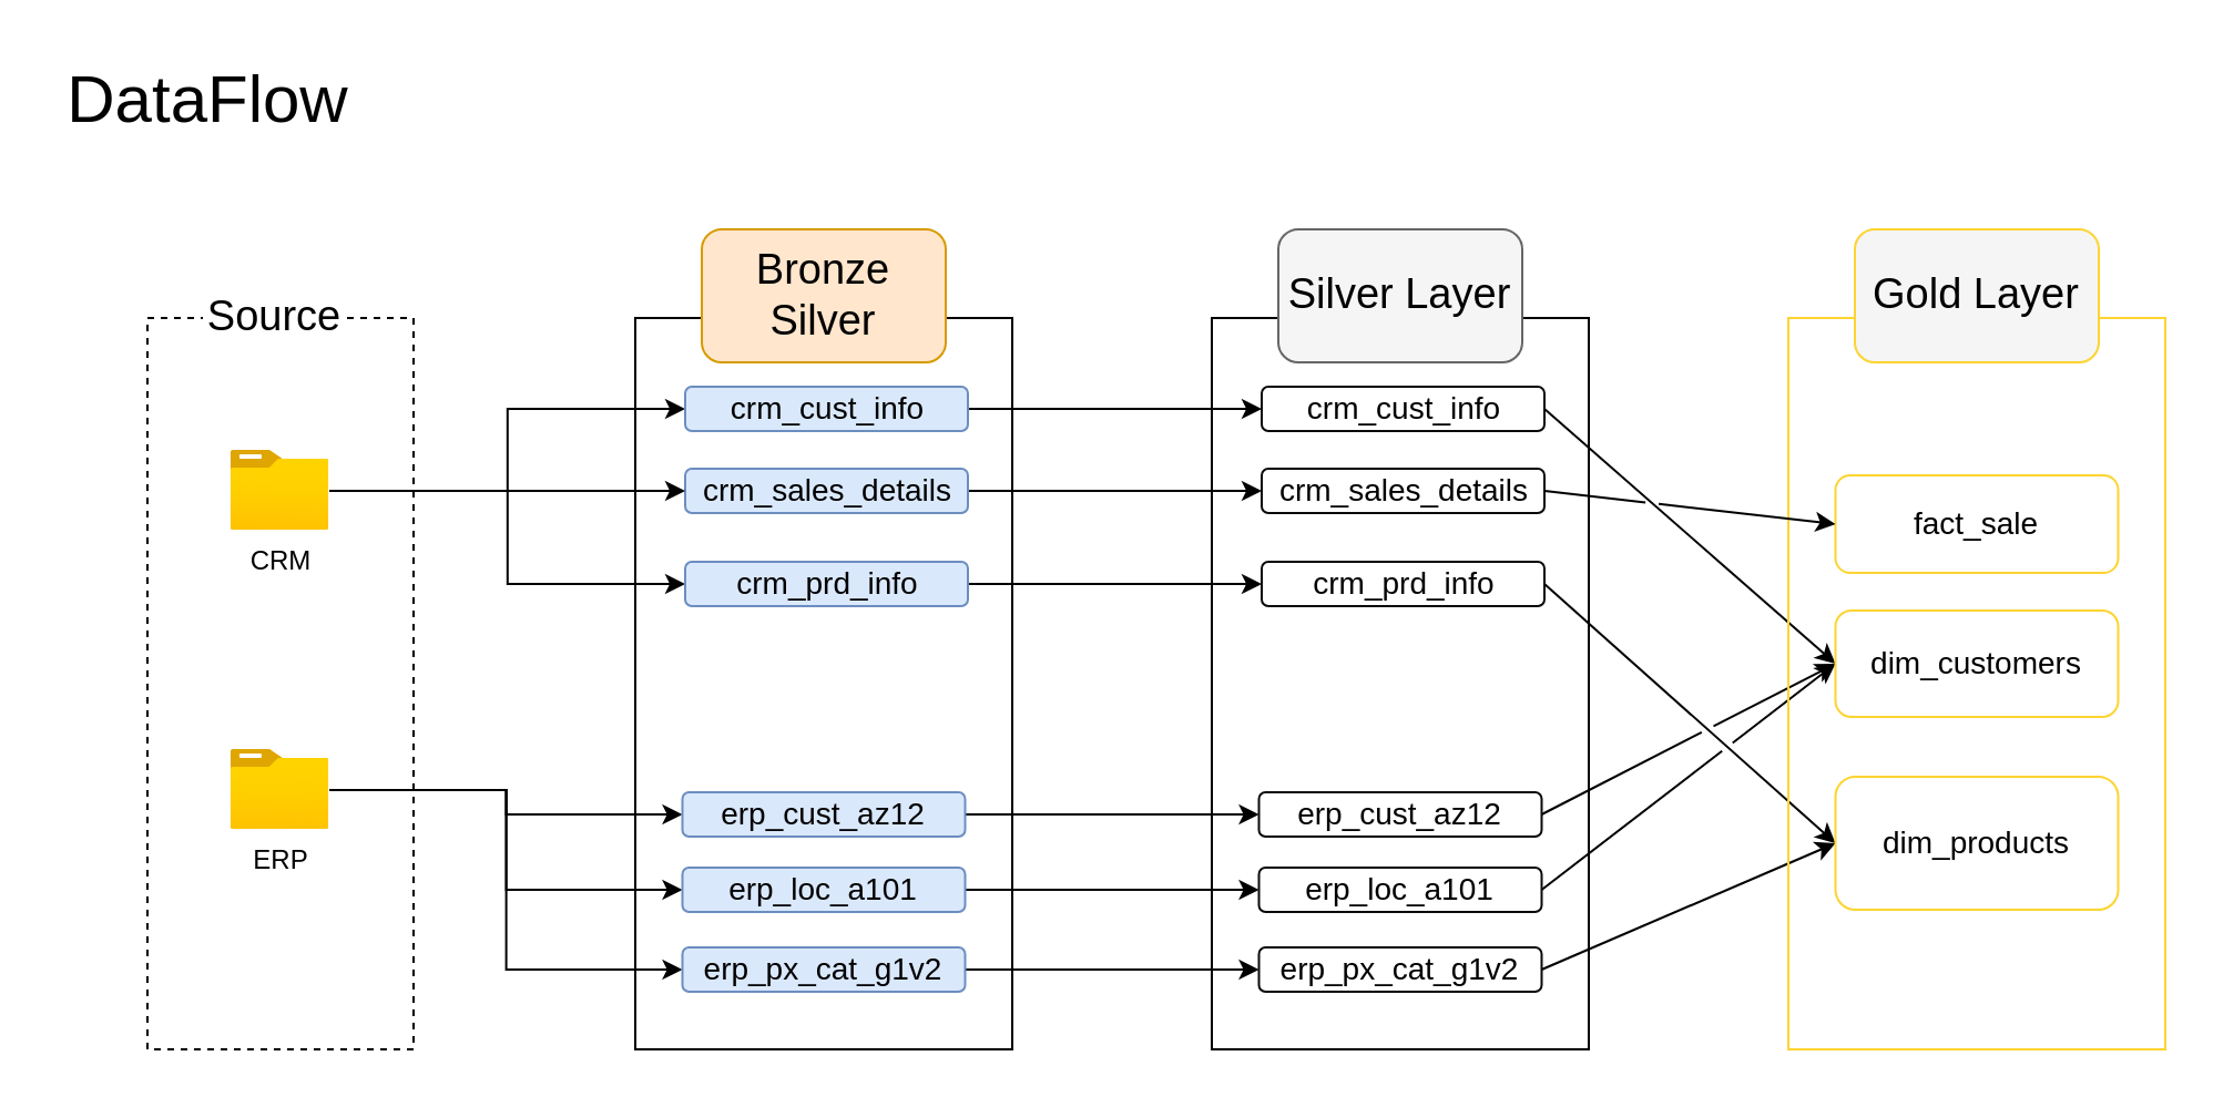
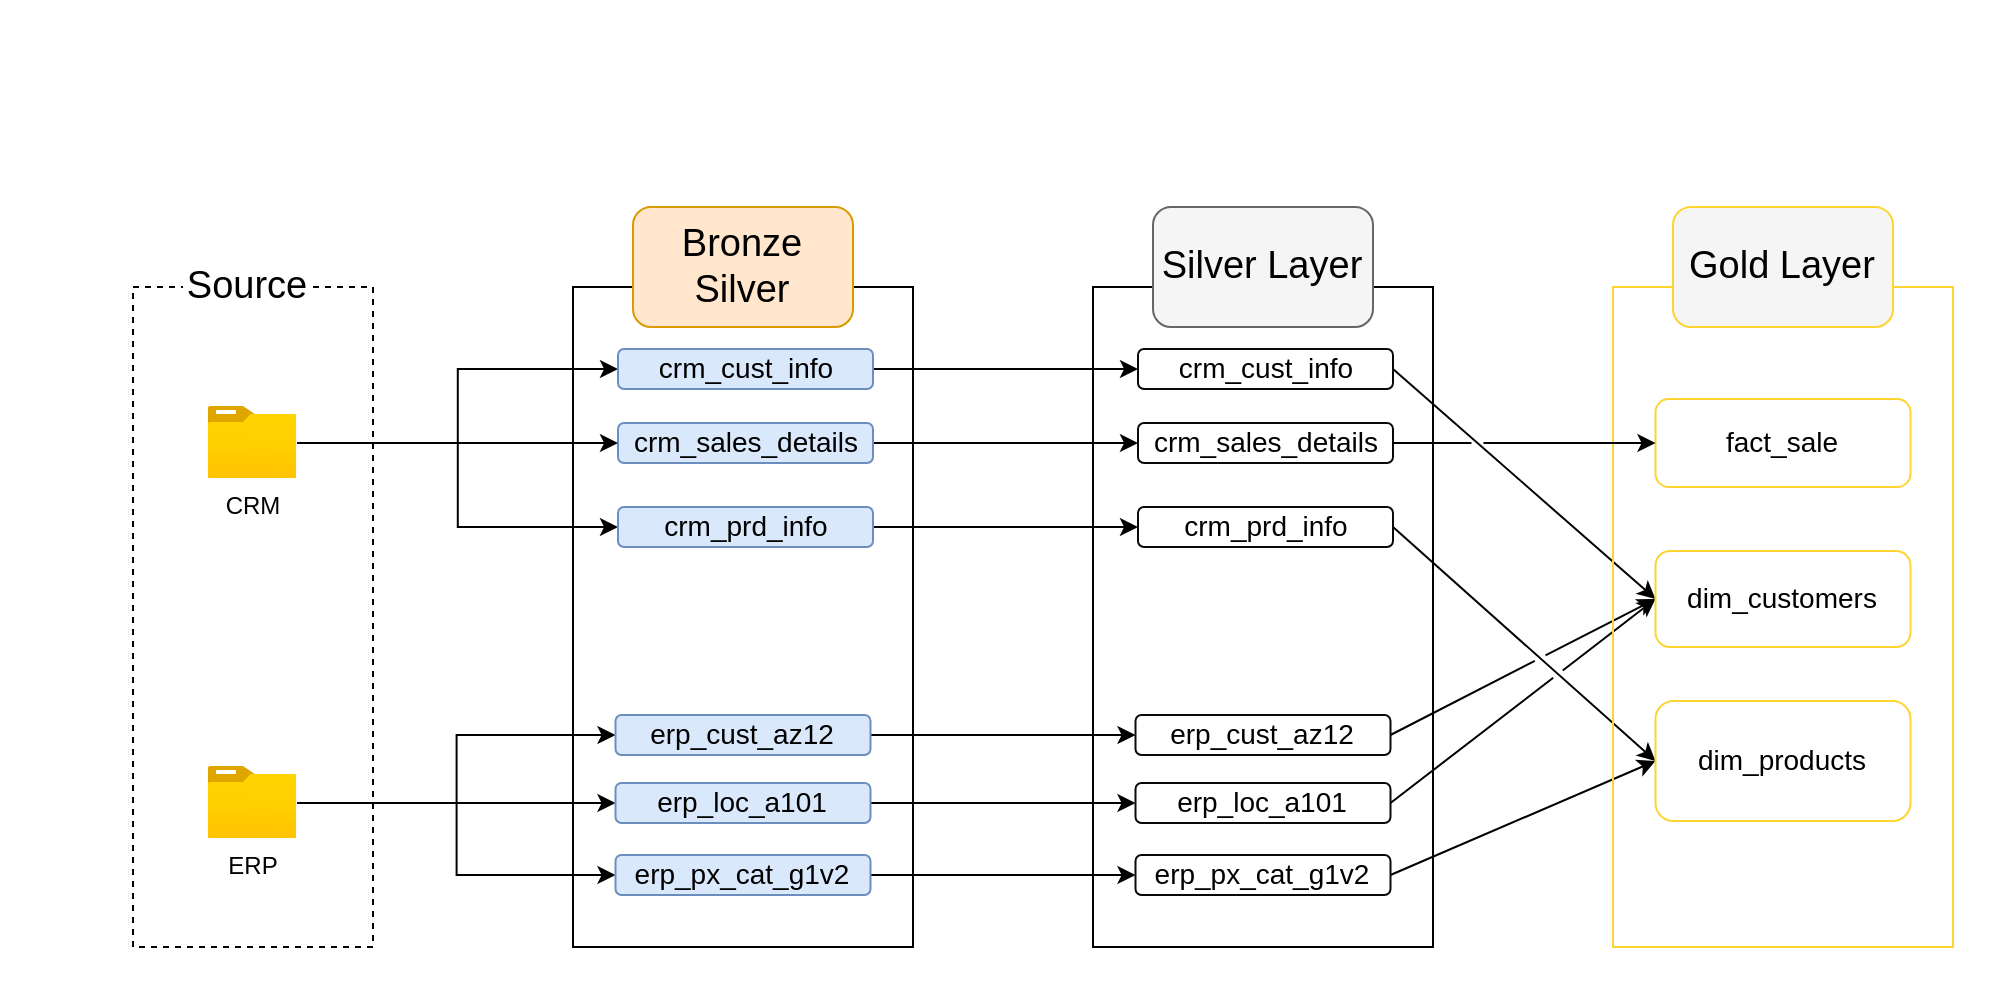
  <mxCell id="0" />
  <mxCell id="1" parent="0" />
  <mxCell id="2" value="" style="rounded=0;whiteSpace=wrap;html=1;dashed=1;fillColor=none;fontColor=#000000;strokeWidth=1;" vertex="1" parent="1"><mxGeometry x="66" y="143" width="120" height="330" as="geometry" /></mxCell>
  <mxCell id="3" value="&lt;font style=&quot;font-size: 19px;&quot;&gt;Source&lt;/font&gt;" style="rounded=1;whiteSpace=wrap;html=1;strokeColor=none;strokeWidth=1;fontColor=#000000;" vertex="1" parent="1"><mxGeometry x="91" y="133" width="65" height="20" as="geometry" /></mxCell>
  <mxCell id="4" value="" style="rounded=0;whiteSpace=wrap;html=1;fillColor=none;fontColor=#000000;strokeWidth=1;" vertex="1" parent="1"><mxGeometry x="286" y="143" width="170" height="330" as="geometry" /></mxCell>
  <mxCell id="5" value="&lt;font style=&quot;font-size: 19px;&quot;&gt;Bronze Silver&lt;/font&gt;" style="rounded=1;whiteSpace=wrap;html=1;strokeColor=#d79b00;strokeWidth=1;fillColor=#ffe6cc;fontColor=#000000;" vertex="1" parent="1"><mxGeometry x="316" y="103" width="110" height="60" as="geometry" /></mxCell>
  <mxCell id="6" style="edgeStyle=orthogonalEdgeStyle;rounded=0;orthogonalLoop=1;jettySize=auto;html=1;entryX=0;entryY=0.5;entryDx=0;entryDy=0;fontColor=#000000;strokeWidth=1;" edge="1" parent="1" source="8" target="10"><mxGeometry relative="1" as="geometry" /></mxCell>
  <mxCell id="7" style="edgeStyle=orthogonalEdgeStyle;rounded=0;orthogonalLoop=1;jettySize=auto;html=1;entryX=0;entryY=0.5;entryDx=0;entryDy=0;fontColor=#000000;strokeWidth=1;" edge="1" parent="1" source="8" target="14"><mxGeometry relative="1" as="geometry" /></mxCell>
  <mxCell id="8" value="CRM" style="image;aspect=fixed;html=1;points=[];align=center;fontSize=12;image=img/lib/azure2/general/Folder_Blank.svg;fontColor=#000000;strokeWidth=1;" vertex="1" parent="1"><mxGeometry x="103.82" y="203" width="44.36" height="36" as="geometry" /></mxCell>
  <mxCell id="9" style="edgeStyle=orthogonalEdgeStyle;rounded=0;orthogonalLoop=1;jettySize=auto;html=1;exitX=1;exitY=0.5;exitDx=0;exitDy=0;" edge="1" parent="1" source="10" target="29"><mxGeometry relative="1" as="geometry" /></mxCell>
  <mxCell id="10" value="&lt;font style=&quot;font-size: 14px;&quot;&gt;crm_cust_info&lt;/font&gt;" style="rounded=1;whiteSpace=wrap;html=1;strokeColor=#6c8ebf;strokeWidth=1;fillColor=#dae8fc;fontColor=#000000;" vertex="1" parent="1"><mxGeometry x="308.5" y="174" width="127.5" height="20" as="geometry" /></mxCell>
  <mxCell id="11" style="edgeStyle=orthogonalEdgeStyle;rounded=0;orthogonalLoop=1;jettySize=auto;html=1;exitX=1;exitY=0.5;exitDx=0;exitDy=0;entryX=0;entryY=0.5;entryDx=0;entryDy=0;" edge="1" parent="1" source="12" target="30"><mxGeometry relative="1" as="geometry" /></mxCell>
  <mxCell id="12" value="&lt;font style=&quot;font-size: 14px;&quot;&gt;crm_sales_details&lt;/font&gt;" style="rounded=1;whiteSpace=wrap;html=1;strokeColor=#6c8ebf;strokeWidth=1;fillColor=#dae8fc;fontColor=#000000;" vertex="1" parent="1"><mxGeometry x="308.5" y="211" width="127.5" height="20" as="geometry" /></mxCell>
  <mxCell id="13" style="edgeStyle=orthogonalEdgeStyle;rounded=0;orthogonalLoop=1;jettySize=auto;html=1;exitX=1;exitY=0.5;exitDx=0;exitDy=0;entryX=0;entryY=0.5;entryDx=0;entryDy=0;" edge="1" parent="1" source="14" target="32"><mxGeometry relative="1" as="geometry" /></mxCell>
  <mxCell id="14" value="&lt;font style=&quot;font-size: 14px;&quot;&gt;crm_prd_info&lt;/font&gt;" style="rounded=1;whiteSpace=wrap;html=1;strokeColor=#6c8ebf;strokeWidth=1;fillColor=#dae8fc;fontColor=#000000;" vertex="1" parent="1"><mxGeometry x="308.5" y="253" width="127.5" height="20" as="geometry" /></mxCell>
  <mxCell id="15" style="rounded=0;orthogonalLoop=1;jettySize=auto;html=1;entryX=0;entryY=0.5;entryDx=0;entryDy=0;fontColor=#000000;strokeWidth=1;" edge="1" parent="1" source="8" target="12"><mxGeometry relative="1" as="geometry" /></mxCell>
  <mxCell id="16" style="edgeStyle=orthogonalEdgeStyle;rounded=0;orthogonalLoop=1;jettySize=auto;html=1;entryX=0;entryY=0.5;entryDx=0;entryDy=0;fontColor=#000000;strokeWidth=1;" edge="1" parent="1" source="19" target="23"><mxGeometry relative="1" as="geometry" /></mxCell>
  <mxCell id="17" style="edgeStyle=orthogonalEdgeStyle;rounded=0;orthogonalLoop=1;jettySize=auto;html=1;entryX=0;entryY=0.5;entryDx=0;entryDy=0;fontColor=#000000;strokeWidth=1;" edge="1" parent="1" source="19" target="21"><mxGeometry relative="1" as="geometry" /></mxCell>
  <mxCell id="18" style="edgeStyle=orthogonalEdgeStyle;rounded=0;orthogonalLoop=1;jettySize=auto;html=1;entryX=0;entryY=0.5;entryDx=0;entryDy=0;fontColor=#000000;strokeWidth=1;" edge="1" parent="1" source="19" target="25"><mxGeometry relative="1" as="geometry" /></mxCell>
- <mxCell id="19" value="ERP" style="image;aspect=fixed;html=1;points=[];align=center;fontSize=12;image=img/lib/azure2/general/Folder_Blank.svg;fontColor=#000000;strokeWidth=1;" vertex="1" parent="1"><mxGeometry x="103.82" y="338" width="44.36" height="36" as="geometry" /></mxCell>
+ <mxCell id="19" value="ERP" style="image;aspect=fixed;html=1;points=[];align=center;fontSize=12;image=img/lib/azure2/general/Folder_Blank.svg;fontColor=#000000;strokeWidth=1;" vertex="1" parent="1"><mxGeometry x="103.82" y="383" width="44.36" height="36" as="geometry" /></mxCell>
  <mxCell id="20" style="edgeStyle=orthogonalEdgeStyle;rounded=0;orthogonalLoop=1;jettySize=auto;html=1;exitX=1;exitY=0.5;exitDx=0;exitDy=0;" edge="1" parent="1" source="21" target="34"><mxGeometry relative="1" as="geometry" /></mxCell>
  <mxCell id="21" value="&lt;font style=&quot;font-size: 14px;&quot;&gt;erp_cust_az12&lt;/font&gt;" style="rounded=1;whiteSpace=wrap;html=1;strokeColor=#6c8ebf;strokeWidth=1;fillColor=#dae8fc;fontColor=#000000;" vertex="1" parent="1"><mxGeometry x="307.25" y="357" width="127.5" height="20" as="geometry" /></mxCell>
  <mxCell id="22" style="edgeStyle=orthogonalEdgeStyle;rounded=0;orthogonalLoop=1;jettySize=auto;html=1;exitX=1;exitY=0.5;exitDx=0;exitDy=0;entryX=0;entryY=0.5;entryDx=0;entryDy=0;" edge="1" parent="1" source="23" target="36"><mxGeometry relative="1" as="geometry" /></mxCell>
  <mxCell id="23" value="&lt;span style=&quot;font-size: 14px;&quot;&gt;erp_loc_a101&lt;/span&gt;" style="rounded=1;whiteSpace=wrap;html=1;strokeColor=#6c8ebf;strokeWidth=1;fillColor=#dae8fc;fontColor=#000000;" vertex="1" parent="1"><mxGeometry x="307.25" y="391" width="127.5" height="20" as="geometry" /></mxCell>
  <mxCell id="24" style="edgeStyle=orthogonalEdgeStyle;rounded=0;orthogonalLoop=1;jettySize=auto;html=1;exitX=1;exitY=0.5;exitDx=0;exitDy=0;entryX=0;entryY=0.5;entryDx=0;entryDy=0;" edge="1" parent="1" source="25" target="38"><mxGeometry relative="1" as="geometry" /></mxCell>
  <mxCell id="25" value="&lt;span style=&quot;font-size: 14px;&quot;&gt;erp_px_cat_g1v2&lt;/span&gt;" style="rounded=1;whiteSpace=wrap;html=1;strokeColor=#6c8ebf;strokeWidth=1;fillColor=#dae8fc;fontColor=#000000;" vertex="1" parent="1"><mxGeometry x="307.25" y="427" width="127.5" height="20" as="geometry" /></mxCell>
  <mxCell id="26" value="" style="rounded=0;whiteSpace=wrap;html=1;fillColor=none;fontColor=#000000;strokeWidth=1;" vertex="1" parent="1"><mxGeometry x="546" y="143" width="170" height="330" as="geometry" /></mxCell>
  <mxCell id="27" value="&lt;font style=&quot;font-size: 19px;&quot;&gt;Silver Layer&lt;/font&gt;" style="rounded=1;whiteSpace=wrap;html=1;strokeColor=#666666;strokeWidth=1;fillColor=#f5f5f5;fontColor=#000000;" vertex="1" parent="1"><mxGeometry x="576" y="103" width="110" height="60" as="geometry" /></mxCell>
  <mxCell id="28" style="rounded=0;orthogonalLoop=1;jettySize=auto;html=1;exitX=1;exitY=0.5;exitDx=0;exitDy=0;entryX=0;entryY=0.5;entryDx=0;entryDy=0;jumpStyle=gap;" edge="1" parent="1" source="29" target="42"><mxGeometry relative="1" as="geometry" /></mxCell>
  <mxCell id="29" value="&lt;font style=&quot;font-size: 14px;&quot;&gt;crm_cust_info&lt;/font&gt;" style="rounded=1;whiteSpace=wrap;html=1;strokeColor=light-dark(#0a0a0a, #5c79a3);strokeWidth=1;fillColor=none;fontColor=#000000;" vertex="1" parent="1"><mxGeometry x="568.5" y="174" width="127.5" height="20" as="geometry" /></mxCell>
  <mxCell id="30" value="&lt;font style=&quot;font-size: 14px;&quot;&gt;crm_sales_details&lt;/font&gt;" style="rounded=1;whiteSpace=wrap;html=1;strokeColor=light-dark(#0a0a0a, #5c79a3);strokeWidth=1;fillColor=none;fontColor=#000000;" vertex="1" parent="1"><mxGeometry x="568.5" y="211" width="127.5" height="20" as="geometry" /></mxCell>
  <mxCell id="31" style="rounded=0;orthogonalLoop=1;jettySize=auto;html=1;exitX=1;exitY=0.5;exitDx=0;exitDy=0;entryX=0;entryY=0.5;entryDx=0;entryDy=0;jumpStyle=gap;" edge="1" parent="1" source="32" target="43"><mxGeometry relative="1" as="geometry" /></mxCell>
  <mxCell id="32" value="&lt;font style=&quot;font-size: 14px;&quot;&gt;crm_prd_info&lt;/font&gt;" style="rounded=1;whiteSpace=wrap;html=1;strokeColor=light-dark(#0a0a0a, #5c79a3);strokeWidth=1;fillColor=none;fontColor=#000000;" vertex="1" parent="1"><mxGeometry x="568.5" y="253" width="127.5" height="20" as="geometry" /></mxCell>
  <mxCell id="33" style="rounded=0;orthogonalLoop=1;jettySize=auto;html=1;exitX=1;exitY=0.5;exitDx=0;exitDy=0;entryX=0;entryY=0.5;entryDx=0;entryDy=0;jumpStyle=gap;" edge="1" parent="1" source="34" target="42"><mxGeometry relative="1" as="geometry" /></mxCell>
  <mxCell id="34" value="&lt;font style=&quot;font-size: 14px;&quot;&gt;erp_cust_az12&lt;/font&gt;" style="rounded=1;whiteSpace=wrap;html=1;strokeColor=light-dark(#0a0a0a, #5c79a3);strokeWidth=1;fillColor=none;fontColor=#000000;" vertex="1" parent="1"><mxGeometry x="567.25" y="357" width="127.5" height="20" as="geometry" /></mxCell>
  <mxCell id="35" style="rounded=0;orthogonalLoop=1;jettySize=auto;html=1;exitX=1;exitY=0.5;exitDx=0;exitDy=0;entryX=0;entryY=0.5;entryDx=0;entryDy=0;jumpStyle=gap;" edge="1" parent="1" source="36" target="42"><mxGeometry relative="1" as="geometry" /></mxCell>
  <mxCell id="36" value="&lt;span style=&quot;font-size: 14px;&quot;&gt;erp_loc_a101&lt;/span&gt;" style="rounded=1;whiteSpace=wrap;html=1;strokeColor=light-dark(#0a0a0a, #5c79a3);strokeWidth=1;fillColor=none;fontColor=#000000;" vertex="1" parent="1"><mxGeometry x="567.25" y="391" width="127.5" height="20" as="geometry" /></mxCell>
  <mxCell id="37" style="rounded=0;orthogonalLoop=1;jettySize=auto;html=1;exitX=1;exitY=0.5;exitDx=0;exitDy=0;entryX=0;entryY=0.5;entryDx=0;entryDy=0;jumpStyle=gap;" edge="1" parent="1" source="38" target="43"><mxGeometry relative="1" as="geometry" /></mxCell>
  <mxCell id="38" value="&lt;span style=&quot;font-size: 14px;&quot;&gt;erp_px_cat_g1v2&lt;/span&gt;" style="rounded=1;whiteSpace=wrap;html=1;strokeColor=light-dark(#0a0a0a, #5c79a3);strokeWidth=1;fillColor=none;fontColor=#000000;" vertex="1" parent="1"><mxGeometry x="567.25" y="427" width="127.5" height="20" as="geometry" /></mxCell>
  <mxCell id="39" value="" style="rounded=0;whiteSpace=wrap;html=1;fillColor=none;fontColor=#000000;strokeWidth=1;strokeColor=light-dark(#FDD432,#261D00);" vertex="1" parent="1"><mxGeometry x="806" y="143" width="170" height="330" as="geometry" /></mxCell>
  <mxCell id="40" value="&lt;font style=&quot;font-size: 19px;&quot;&gt;Gold Layer&lt;/font&gt;" style="rounded=1;whiteSpace=wrap;html=1;strokeColor=light-dark(#FDD432,#261D00);strokeWidth=1;fillColor=#f5f5f5;" vertex="1" parent="1"><mxGeometry x="836" y="103" width="110" height="60" as="geometry" /></mxCell>
- <mxCell id="41" value="&lt;span style=&quot;font-size: 14px;&quot;&gt;fact_sale&lt;/span&gt;" style="rounded=1;whiteSpace=wrap;html=1;strokeColor=light-dark(#FDD432,#261D00);strokeWidth=1;fillColor=none;fontColor=#000000;" vertex="1" parent="1"><mxGeometry x="827.25" y="214" width="127.5" height="44" as="geometry" /></mxCell>
+ <mxCell id="41" value="&lt;span style=&quot;font-size: 14px;&quot;&gt;fact_sale&lt;/span&gt;" style="rounded=1;whiteSpace=wrap;html=1;strokeColor=light-dark(#FDD432,#261D00);strokeWidth=1;fillColor=none;fontColor=#000000;" vertex="1" parent="1"><mxGeometry x="827.25" y="199" width="127.5" height="44" as="geometry" /></mxCell>
  <mxCell id="42" value="&lt;span style=&quot;font-size: 14px;&quot;&gt;dim_customers&lt;/span&gt;" style="rounded=1;whiteSpace=wrap;html=1;strokeColor=light-dark(#FDD432,#261D00);strokeWidth=1;fillColor=none;fontColor=#000000;" vertex="1" parent="1"><mxGeometry x="827.25" y="275" width="127.5" height="48" as="geometry" /></mxCell>
  <mxCell id="43" value="&lt;span style=&quot;font-size: 14px;&quot;&gt;dim_products&lt;/span&gt;" style="rounded=1;whiteSpace=wrap;html=1;strokeColor=light-dark(#FDD432,#261D00);strokeWidth=1;fillColor=none;fontColor=#000000;" vertex="1" parent="1"><mxGeometry x="827.25" y="350" width="127.5" height="60" as="geometry" /></mxCell>
  <mxCell id="44" value="" style="endArrow=classic;html=1;rounded=0;exitX=1;exitY=0.5;exitDx=0;exitDy=0;entryX=0;entryY=0.5;entryDx=0;entryDy=0;jumpStyle=gap;" edge="1" parent="1" source="30" target="41"><mxGeometry width="50" height="50" relative="1" as="geometry"><mxPoint x="729" y="224" as="sourcePoint" /><mxPoint x="779" y="174" as="targetPoint" /></mxGeometry></mxCell>
- <mxCell id="45" value="&lt;font style=&quot;font-size: 30px;&quot;&gt;DataFlow&lt;/font&gt;" style="text;html=1;align=center;verticalAlign=middle;resizable=0;points=[];autosize=1;strokeColor=none;fillColor=none;" vertex="1" parent="1"><mxGeometry x="20" y="20" width="145" height="48" as="geometry" /></mxCell>
